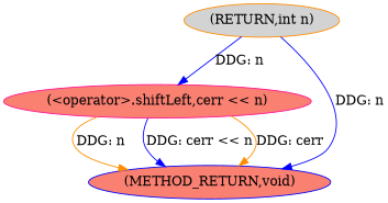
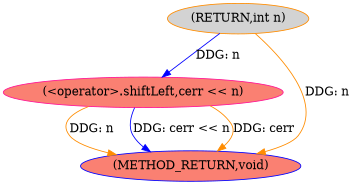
  digraph {
    node [fillcolor=salmon style=filled]
    edge [color=darkorange]
    n1 [color=darkorange fillcolor=lightgrey label="(RETURN,int n)"]
    n2 [color=deeppink label="(<operator>.shiftLeft,cerr << n)"]
    n3 [color=blue label="(METHOD_RETURN,void)"]
    n1 -> n2 [color=blue label="DDG: n"]
-   n1 -> n3 [color=blue label="DDG: n"]
+   n1 -> n3 [label="DDG: n"]
    n2 -> n3 [label="DDG: n"]
    n2 -> n3 [color=blue label="DDG: cerr << n"]
    n2 -> n3 [label="DDG: cerr"]
  }
